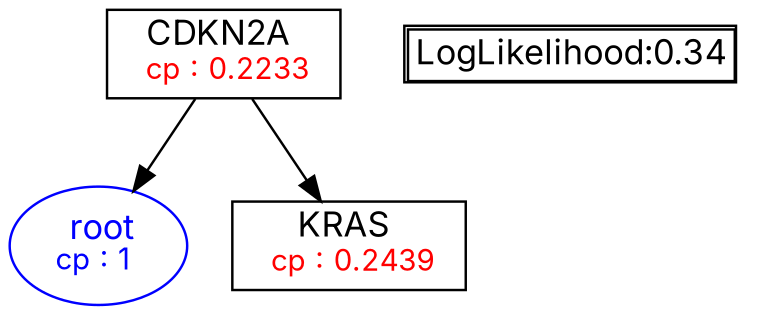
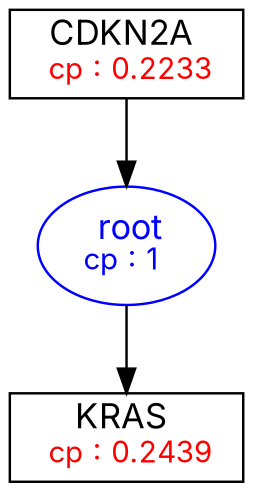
  digraph {
    fontname=Inter
    fontsize=10
    node [fontname=Inter shape=box]
    edge [fontname=Inter]
    n1 [color=Blue label=<<font color='Blue'> root</font><br/><font color='Blue' POINT-SIZE='12'>cp : 1 </font>> shape=oval]
    n2 [label=<KRAS <br/> <font color='Red' POINT-SIZE='12'> cp : 0.2439 </font>>]
    n3 [label=<CDKN2A <br/> <font color='Red' POINT-SIZE='12'> cp : 0.2233 </font>>]
-   n4 [label=<<TABLE BORDER="1" CELLBORDER="1" CELLSPACING="0" >     <TR><TD ALIGN="LEFT">LogLikelihood:0.34</TD></TR>     </TABLE>> shape=plaintext]
-   n3 -> n2
+   n1 -> n2
    n3 -> n1
  }
